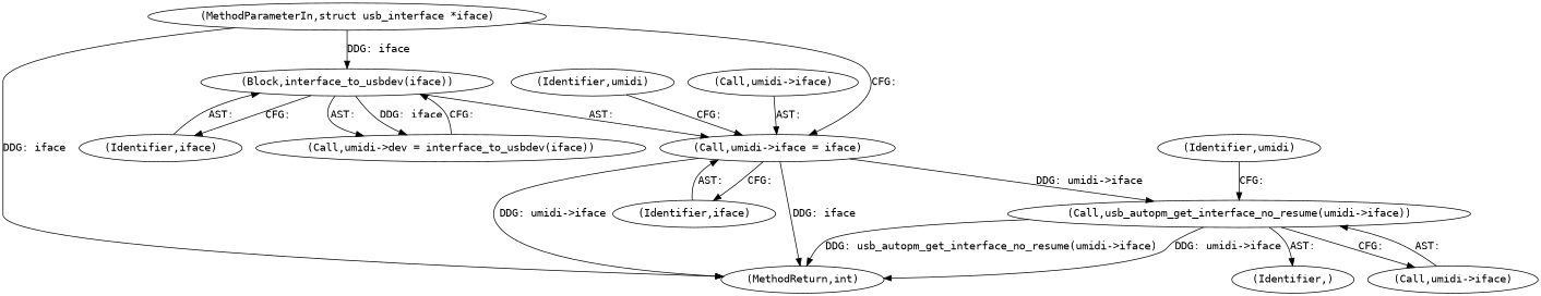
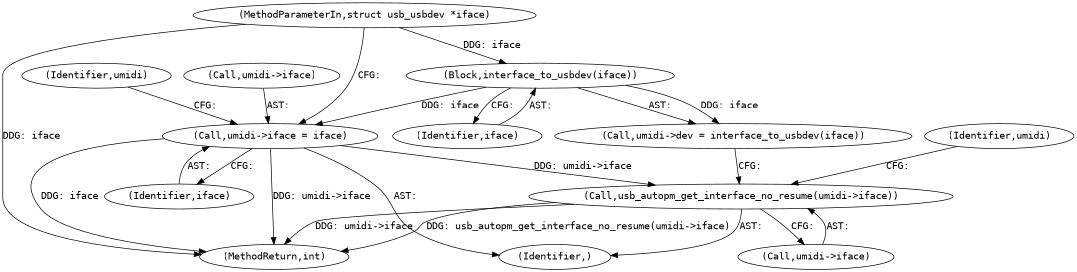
  digraph {
    fontname="DejaVu Sans Mono"
    node [fontname="DejaVu Sans Mono"]
    edge [fontname="DejaVu Sans Mono"]
    n1 [label="(Call,usb_autopm_get_interface_no_resume(umidi->iface))"]
    n2 [label="(Call,umidi->iface)"]
    n3 [label="(Identifier,)"]
    n4 [label="(MethodReturn,int)"]
    n5 [label="(Call,umidi->iface = iface)"]
    n6 [label="(Identifier,iface)"]
    n7 [label="(Block,interface_to_usbdev(iface))"]
    n8 [label="(Call,umidi->dev = interface_to_usbdev(iface))"]
    n9 [label="(Identifier,iface)"]
-   n10 [label="(MethodParameterIn,struct usb_interface *iface)"]
+   n10 [label="(MethodParameterIn,struct usb_usbdev *iface)"]
    n11 [label="(Identifier,umidi)"]
    n12 [label="(Call,umidi->iface)"]
    n13 [label="(Identifier,umidi)"]
    n1 -> n2 [label="CFG: "]
    n1 -> n3 [label="AST: "]
    n1 -> n4 [label="DDG: umidi->iface"]
    n1 -> n4 [label="DDG: usb_autopm_get_interface_no_resume(umidi->iface)"]
    n2 -> n1 [label="AST: "]
    n5 -> n1 [label="DDG: umidi->iface"]
+   n5 -> n3 [label="AST: "]
    n5 -> n4 [label="DDG: iface"]
    n5 -> n4 [label="DDG: umidi->iface"]
    n5 -> n6 [label="CFG: "]
    n6 -> n5 [label="AST: "]
-   n7 -> n5 [label="AST: "]
+   n7 -> n5 [label="DDG: iface"]
    n7 -> n8 [label="AST: "]
    n7 -> n8 [label="DDG: iface"]
    n7 -> n9 [label="CFG: "]
-   n8 -> n7 [label="CFG: "]
+   n8 -> n1 [label="CFG: "]
    n9 -> n7 [label="AST: "]
    n10 -> n4 [label="DDG: iface"]
    n10 -> n5 [label="CFG: "]
    n10 -> n7 [label="DDG: iface"]
    n11 -> n5 [label="CFG: "]
    n12 -> n5 [label="AST: "]
    n13 -> n1 [label="CFG: "]
  }
